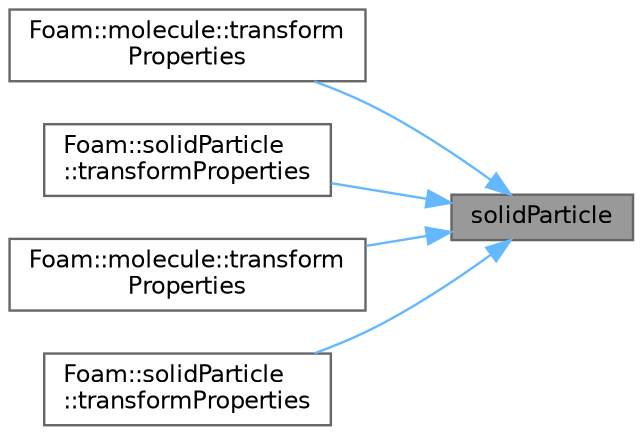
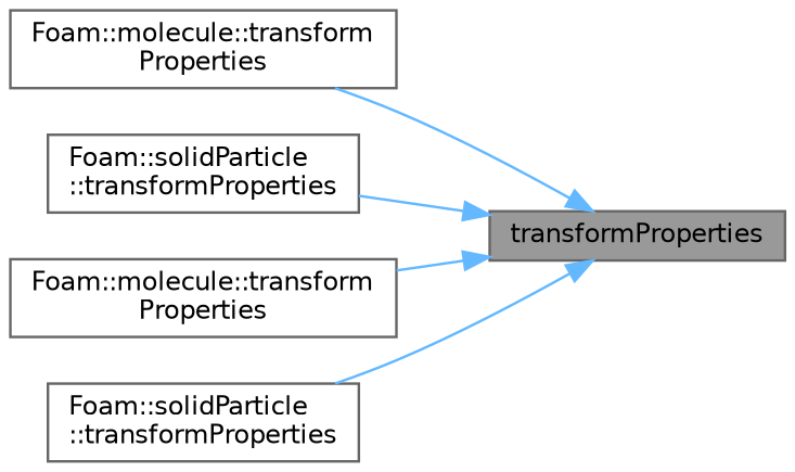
  digraph {
    rankdir=RL
    node [color=grey40 fillcolor=white fontname=Helvetica fontsize=10 shape=box style=filled]
    edge [color=steelblue1 dir=back fontname=Helvetica fontsize=10 labelfontname=Helvetica labelfontsize=10 style=solid]
-   n1 [color=gray40 fillcolor=grey60 fontcolor=black height=0.2 label=solidParticle width=0.4]
+   n1 [color=gray40 fillcolor=grey60 fontcolor=black height=0.2 label=transformProperties width=0.4]
    n2 [height=0.2 label="Foam::molecule::transform\lProperties" width=0.4]
    n3 [height=0.2 label="Foam::solidParticle\l::transformProperties" width=0.4]
    n4 [height=0.2 label="Foam::molecule::transform\lProperties" width=0.4]
    n5 [height=0.2 label="Foam::solidParticle\l::transformProperties" width=0.4]
    n1 -> n2
    n1 -> n3
    n1 -> n4
    n1 -> n5
  }
